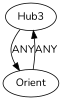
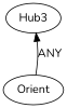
  digraph {
    fontname=Nunito
    node [fontname=Nunito]
    edge [fontname=Nunito]
    n1 [instance=Hub3_instance_4 label=Hub3]
    n2 [instance=Orient label=Orient]
-   n1 -> n2 [label=ANY]
    n2 -> n1 [label=ANY]
  }
